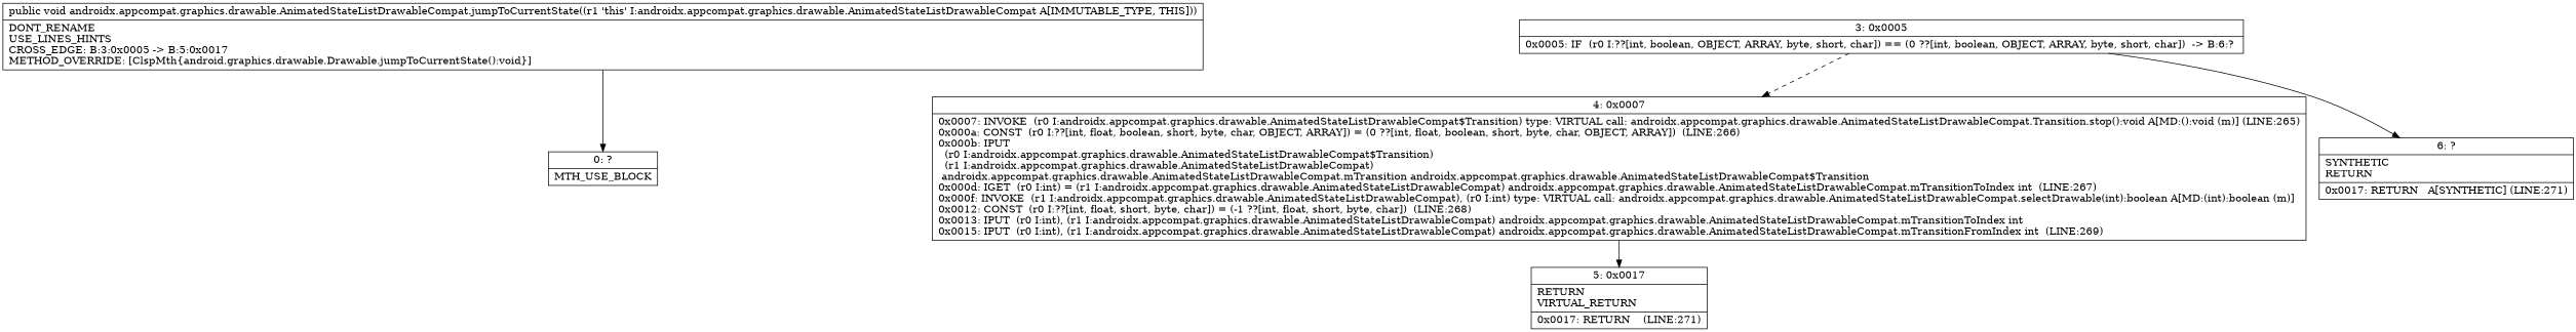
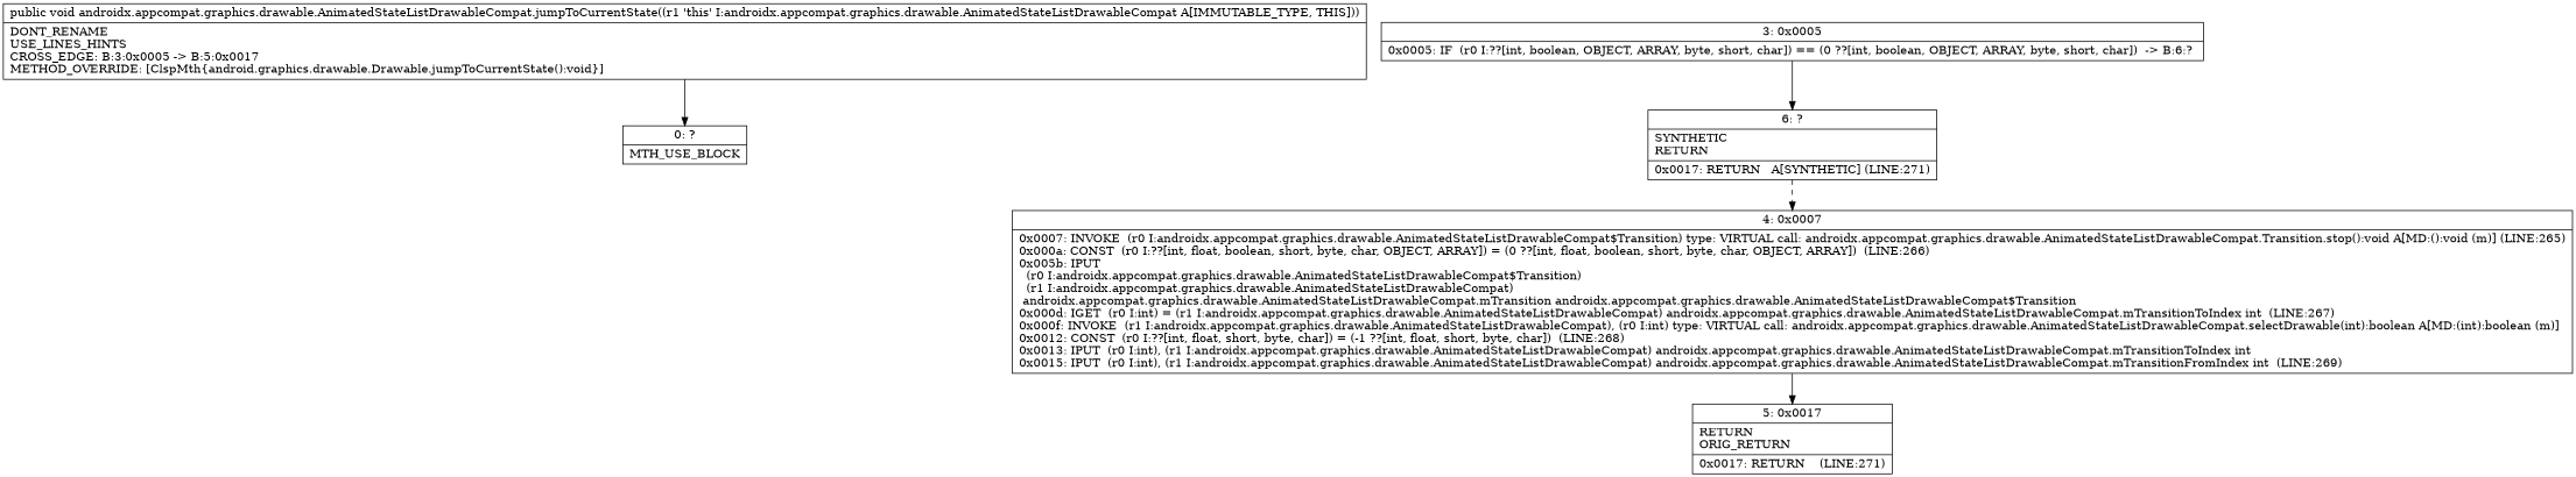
  digraph {
    fontname="DejaVu Serif"
    node [fontname="DejaVu Serif" shape=record]
    edge [fontname="DejaVu Serif"]
    n1 [label="{0\:\ ?|MTH_USE_BLOCK\l}"]
    n2 [label="{3\:\ 0x0005|0x0005: IF  (r0 I:??[int, boolean, OBJECT, ARRAY, byte, short, char]) == (0 ??[int, boolean, OBJECT, ARRAY, byte, short, char])  \-\> B:6:? \l}"]
-   n3 [label="{4\:\ 0x0007|0x0007: INVOKE  (r0 I:androidx.appcompat.graphics.drawable.AnimatedStateListDrawableCompat$Transition) type: VIRTUAL call: androidx.appcompat.graphics.drawable.AnimatedStateListDrawableCompat.Transition.stop():void A[MD:():void (m)] (LINE:265)\l0x000a: CONST  (r0 I:??[int, float, boolean, short, byte, char, OBJECT, ARRAY]) = (0 ??[int, float, boolean, short, byte, char, OBJECT, ARRAY])  (LINE:266)\l0x000b: IPUT  \l  (r0 I:androidx.appcompat.graphics.drawable.AnimatedStateListDrawableCompat$Transition)\l  (r1 I:androidx.appcompat.graphics.drawable.AnimatedStateListDrawableCompat)\l androidx.appcompat.graphics.drawable.AnimatedStateListDrawableCompat.mTransition androidx.appcompat.graphics.drawable.AnimatedStateListDrawableCompat$Transition \l0x000d: IGET  (r0 I:int) = (r1 I:androidx.appcompat.graphics.drawable.AnimatedStateListDrawableCompat) androidx.appcompat.graphics.drawable.AnimatedStateListDrawableCompat.mTransitionToIndex int  (LINE:267)\l0x000f: INVOKE  (r1 I:androidx.appcompat.graphics.drawable.AnimatedStateListDrawableCompat), (r0 I:int) type: VIRTUAL call: androidx.appcompat.graphics.drawable.AnimatedStateListDrawableCompat.selectDrawable(int):boolean A[MD:(int):boolean (m)]\l0x0012: CONST  (r0 I:??[int, float, short, byte, char]) = (\-1 ??[int, float, short, byte, char])  (LINE:268)\l0x0013: IPUT  (r0 I:int), (r1 I:androidx.appcompat.graphics.drawable.AnimatedStateListDrawableCompat) androidx.appcompat.graphics.drawable.AnimatedStateListDrawableCompat.mTransitionToIndex int \l0x0015: IPUT  (r0 I:int), (r1 I:androidx.appcompat.graphics.drawable.AnimatedStateListDrawableCompat) androidx.appcompat.graphics.drawable.AnimatedStateListDrawableCompat.mTransitionFromIndex int  (LINE:269)\l}"]
+   n3 [label="{4\:\ 0x0007|0x0007: INVOKE  (r0 I:androidx.appcompat.graphics.drawable.AnimatedStateListDrawableCompat$Transition) type: VIRTUAL call: androidx.appcompat.graphics.drawable.AnimatedStateListDrawableCompat.Transition.stop():void A[MD:():void (m)] (LINE:265)\l0x000a: CONST  (r0 I:??[int, float, boolean, short, byte, char, OBJECT, ARRAY]) = (0 ??[int, float, boolean, short, byte, char, OBJECT, ARRAY])  (LINE:266)\l0x005b: IPUT  \l  (r0 I:androidx.appcompat.graphics.drawable.AnimatedStateListDrawableCompat$Transition)\l  (r1 I:androidx.appcompat.graphics.drawable.AnimatedStateListDrawableCompat)\l androidx.appcompat.graphics.drawable.AnimatedStateListDrawableCompat.mTransition androidx.appcompat.graphics.drawable.AnimatedStateListDrawableCompat$Transition \l0x000d: IGET  (r0 I:int) = (r1 I:androidx.appcompat.graphics.drawable.AnimatedStateListDrawableCompat) androidx.appcompat.graphics.drawable.AnimatedStateListDrawableCompat.mTransitionToIndex int  (LINE:267)\l0x000f: INVOKE  (r1 I:androidx.appcompat.graphics.drawable.AnimatedStateListDrawableCompat), (r0 I:int) type: VIRTUAL call: androidx.appcompat.graphics.drawable.AnimatedStateListDrawableCompat.selectDrawable(int):boolean A[MD:(int):boolean (m)]\l0x0012: CONST  (r0 I:??[int, float, short, byte, char]) = (\-1 ??[int, float, short, byte, char])  (LINE:268)\l0x0013: IPUT  (r0 I:int), (r1 I:androidx.appcompat.graphics.drawable.AnimatedStateListDrawableCompat) androidx.appcompat.graphics.drawable.AnimatedStateListDrawableCompat.mTransitionToIndex int \l0x0015: IPUT  (r0 I:int), (r1 I:androidx.appcompat.graphics.drawable.AnimatedStateListDrawableCompat) androidx.appcompat.graphics.drawable.AnimatedStateListDrawableCompat.mTransitionFromIndex int  (LINE:269)\l}"]
    n4 [label="{6\:\ ?|SYNTHETIC\lRETURN\l|0x0017: RETURN   A[SYNTHETIC] (LINE:271)\l}"]
-   n5 [label="{5\:\ 0x0017|RETURN\lVIRTUAL_RETURN\l|0x0017: RETURN    (LINE:271)\l}"]
+   n5 [label="{5\:\ 0x0017|RETURN\lORIG_RETURN\l|0x0017: RETURN    (LINE:271)\l}"]
    n6 [label="{public void androidx.appcompat.graphics.drawable.AnimatedStateListDrawableCompat.jumpToCurrentState((r1 'this' I:androidx.appcompat.graphics.drawable.AnimatedStateListDrawableCompat A[IMMUTABLE_TYPE, THIS]))  | DONT_RENAME\lUSE_LINES_HINTS\lCROSS_EDGE: B:3:0x0005 \-\> B:5:0x0017\lMETHOD_OVERRIDE: [ClspMth\{android.graphics.drawable.Drawable.jumpToCurrentState():void\}]\l}"]
-   n2 -> n3 [style=dashed]
+   n4 -> n3 [style=dashed]
    n2 -> n4
    n3 -> n5
    n6 -> n1
  }
